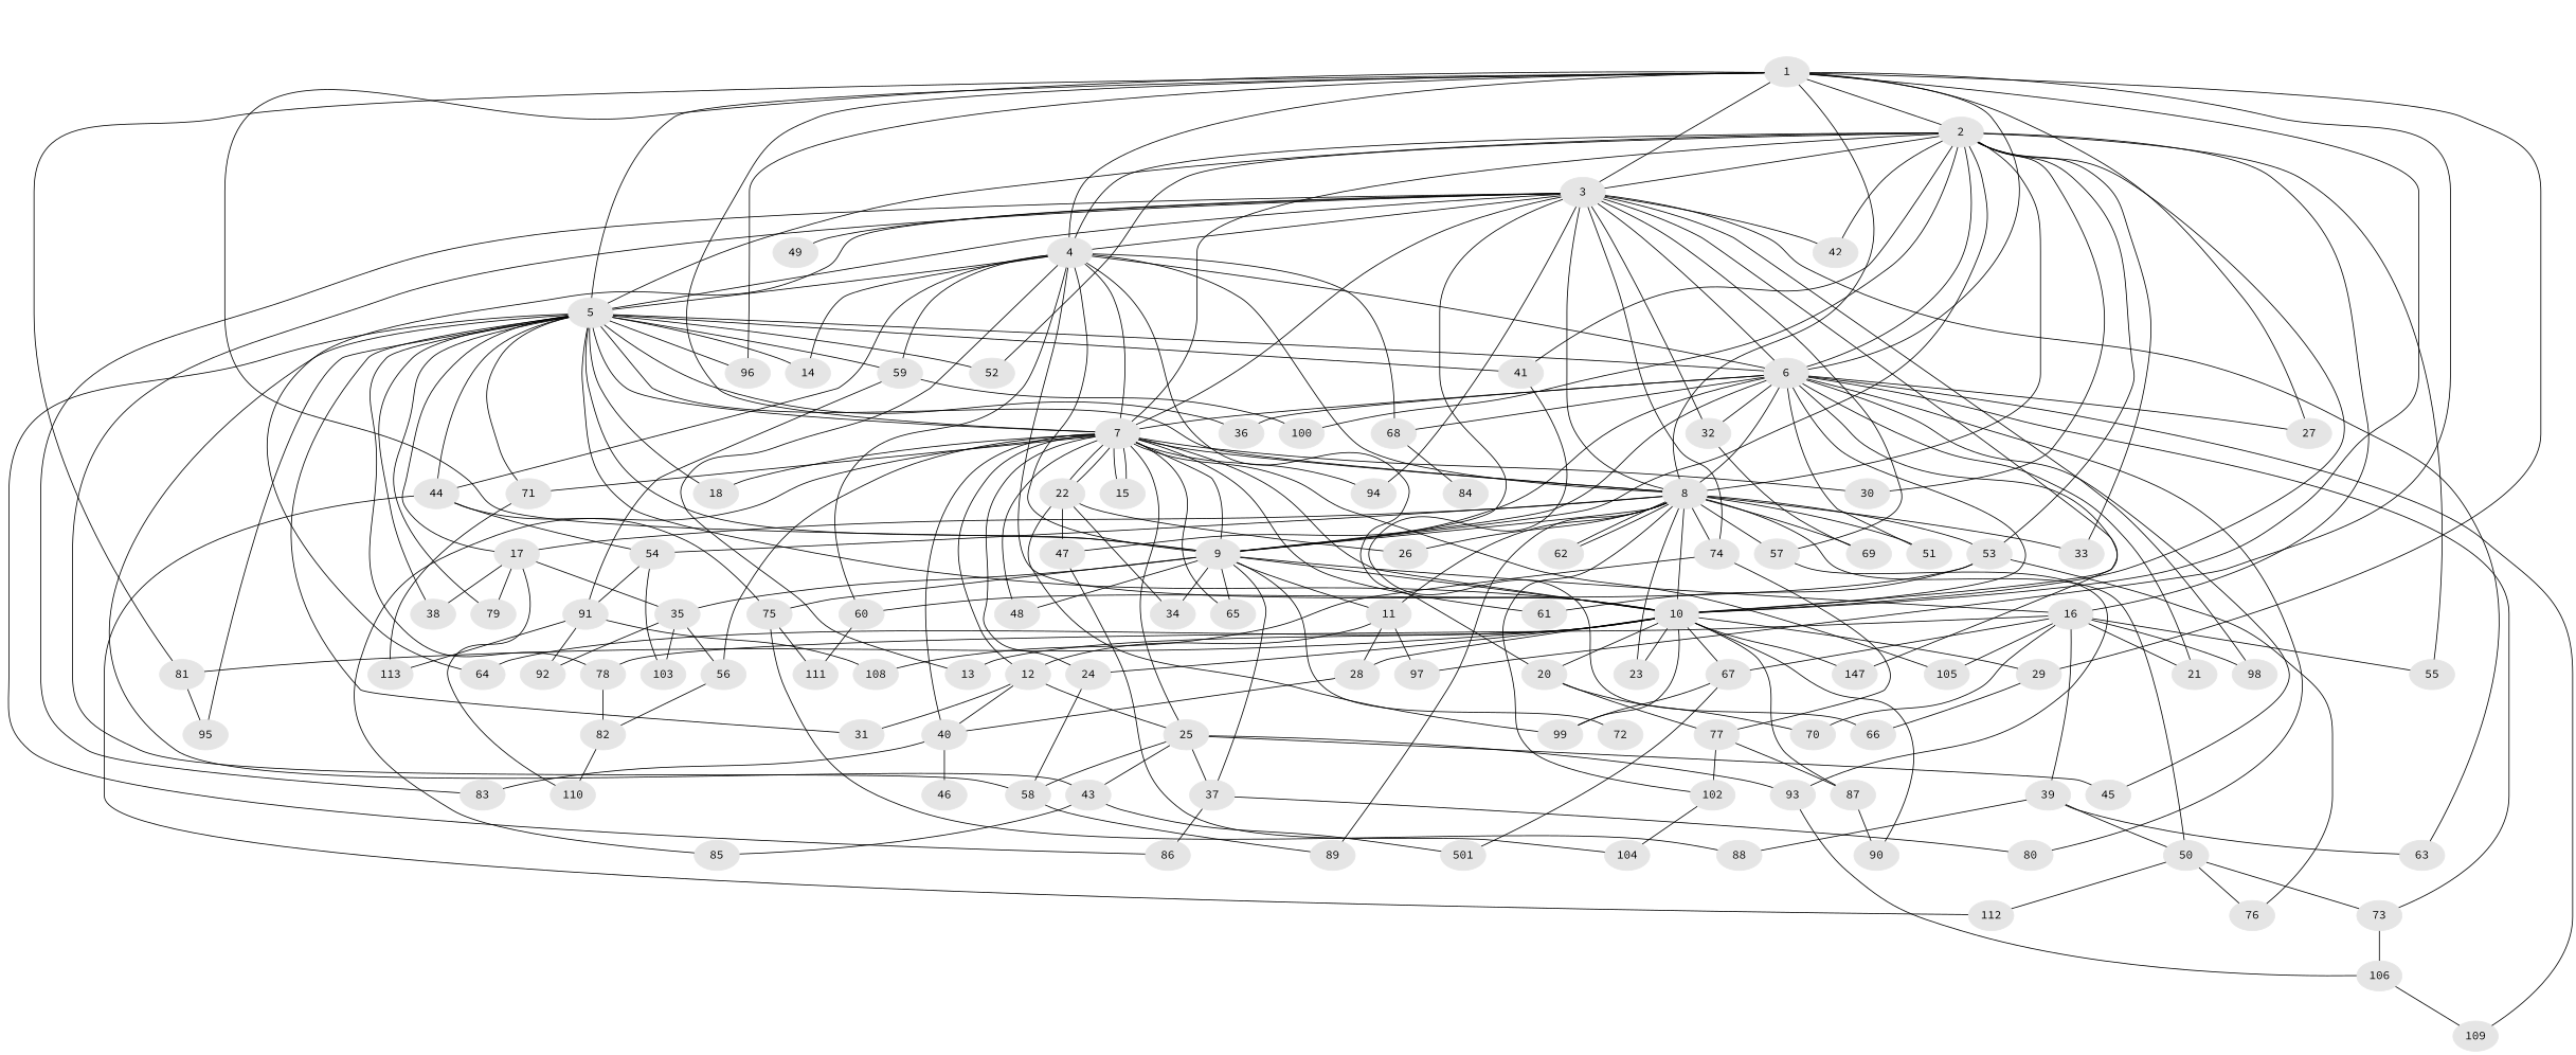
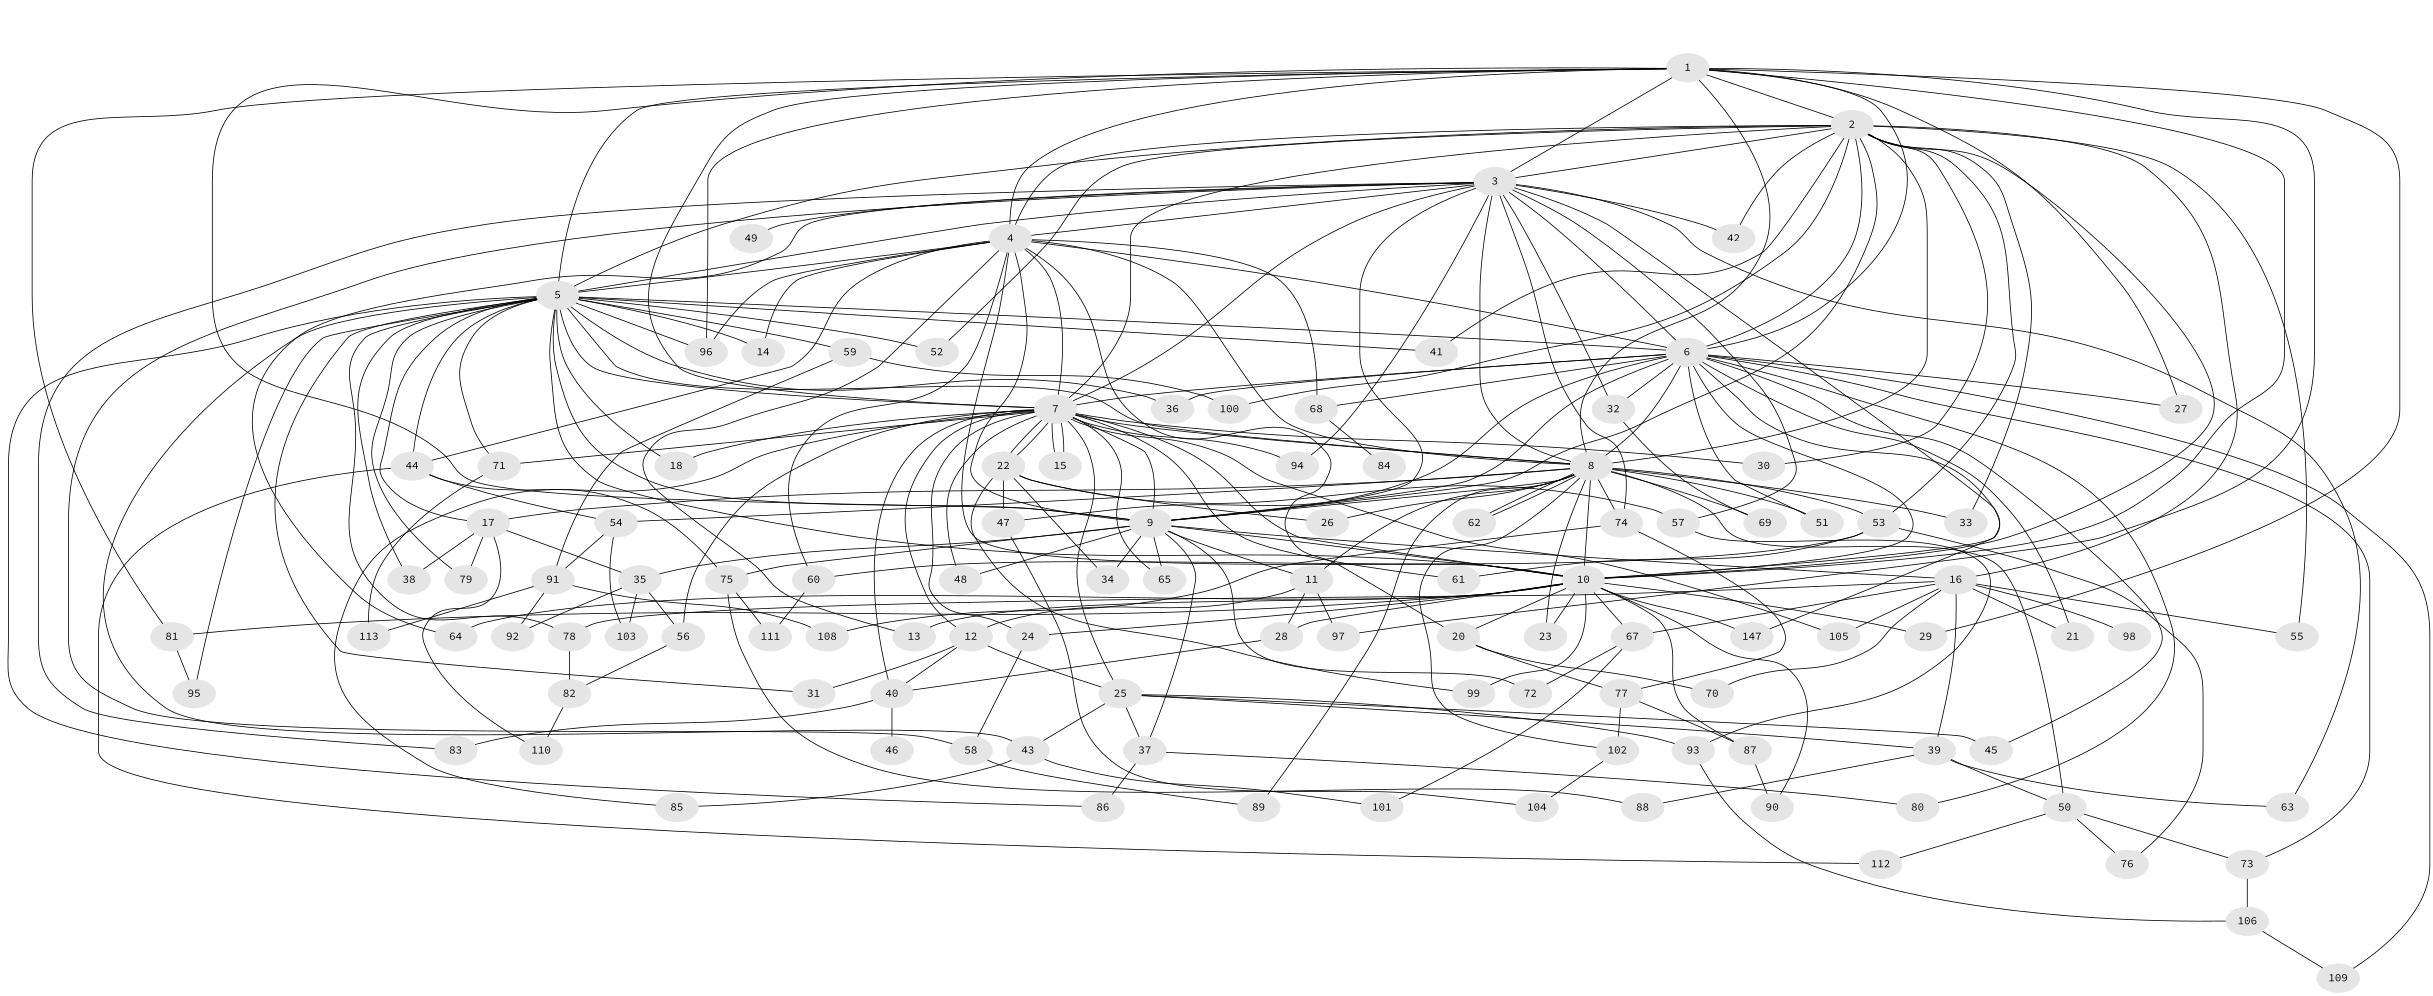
  graph {
    fontname="Source Code Pro"
    node [color=gray90 fontname="Source Code Pro" style=filled]
    edge [fontname="Source Code Pro"]
    1
    2
    3
    4
    5
    6
    7
    8
    9
    10
    27
    29
    81
    96
    97
    16
    30
    33
    41
    42
    52
    53
    55
    100
    32
    49
    57
    58
    63
    64
    74
    83
    94
    98
    13
    14
    20
    44
    59
    60
    68
    17
    18
    31
    36
    38
    43
    71
    78
    79
    86
    95
    21
    45
    47
    51
    73
    80
    n59 [label=147]
    109
    12
    15
    22
    24
    25
    40
    48
    56
    61
    65
    85
    105
    11
    23
    26
    50
    54
    62
    69
    89
    102
    34
    35
    37
    72
    75
    28
    67
    87
    90
    99
-   66
    39
    70
    76
    93
    77
    108
    112
    91
    111
    84
    110
-   101 [label=501]
+   101
    113
    82
    104
    106
    46
    103
    92
    88
    1 -- 2
    1 -- 3
    1 -- 4
    1 -- 5
    1 -- 6
    1 -- 7
    1 -- 8
    1 -- 9
    1 -- 10
    1 -- 27
    1 -- 29
    1 -- 81
    1 -- 96
    1 -- 97
    2 -- 3
    2 -- 4
    2 -- 5
    2 -- 6
    2 -- 7
    2 -- 8
    2 -- 9
    2 -- 10
    2 -- 16
    2 -- 30
    2 -- 33
    2 -- 41
    2 -- 42
    2 -- 52
    2 -- 53
    2 -- 55
    2 -- 100
    3 -- 4
    3 -- 5
    3 -- 6
    3 -- 7
    3 -- 8
    3 -- 9
    3 -- 10
    3 -- 42
    3 -- 32
    3 -- 49
    3 -- 57
    3 -- 58
    3 -- 63
    3 -- 64
    3 -- 74
    3 -- 83
    3 -- 94
-   3 -- 98
    4 -- 5
    4 -- 6
    4 -- 7
    4 -- 8
    4 -- 9
    4 -- 10
    4 -- 13
    4 -- 14
    4 -- 20
    4 -- 44
-   4 -- 59
+   4 -- 96
    4 -- 60
    4 -- 68
    5 -- 6
    5 -- 7
    5 -- 8
    5 -- 9
    5 -- 10
    5 -- 96
    5 -- 41
    5 -- 52
    5 -- 14
    5 -- 44
    5 -- 59
    5 -- 17
    5 -- 18
    5 -- 31
    5 -- 36
    5 -- 38
    5 -- 43
    5 -- 71
    5 -- 78
    5 -- 79
    5 -- 86
    5 -- 95
    6 -- 7
    6 -- 8
    6 -- 9
    6 -- 10
    6 -- 27
    6 -- 32
    6 -- 68
    6 -- 36
    6 -- 21
    6 -- 45
    6 -- 47
    6 -- 51
    6 -- 73
    6 -- 80
    6 -- n59
    6 -- 109
    7 -- 8
    7 -- 9
    7 -- 10
    7 -- 30
    7 -- 94
    7 -- 18
    7 -- 71
    7 -- 12
    7 -- 15
    7 -- 15
    7 -- 22
    7 -- 22
    7 -- 24
    7 -- 25
    7 -- 40
    7 -- 48
    7 -- 56
    7 -- 61
    7 -- 65
    7 -- 85
    7 -- 105
    8 -- 9
    8 -- 10
    8 -- 33
    8 -- 53
-   8 -- 57
+   22 -- 57
    8 -- 74
    8 -- 17
    8 -- 51
    8 -- 11
    8 -- 23
    8 -- 26
    8 -- 50
    8 -- 54
    8 -- 62
    8 -- 62
    8 -- 69
    8 -- 89
    8 -- 102
    9 -- 10
    9 -- 16
    9 -- 48
    9 -- 65
    9 -- 11
    9 -- 34
    9 -- 35
    9 -- 37
    9 -- 72
    9 -- 75
    10 -- 29
    10 -- 81
    10 -- 64
    10 -- 13
    10 -- 20
    10 -- n59
    10 -- 24
    10 -- 23
    10 -- 28
    10 -- 67
    10 -- 87
    10 -- 90
    10 -- 99
-   29 -- 66
    81 -- 95
    16 -- 55
    16 -- 98
    16 -- 78
    16 -- 21
    16 -- 105
    16 -- 67
    16 -- 39
    16 -- 70
-   41 -- 66
    53 -- 60
    53 -- 61
    53 -- 76
    32 -- 69
    57 -- 93
    58 -- 89
    74 -- 77
    74 -- 108
    20 -- 70
    20 -- 77
    44 -- 54
    44 -- 75
    44 -- 112
    59 -- 100
    59 -- 91
    60 -- 111
    68 -- 84
    17 -- 38
    17 -- 79
    17 -- 35
    17 -- 110
    43 -- 85
    43 -- 101
    71 -- 113
    78 -- 82
    47 -- 104
    73 -- 106
    12 -- 31
    12 -- 25
    12 -- 40
    22 -- 47
    22 -- 26
    22 -- 34
    22 -- 99
    24 -- 58
    25 -- 43
    25 -- 45
    25 -- 37
-   25 -- 58
+   25 -- 39
    25 -- 93
    40 -- 83
    40 -- 46
    56 -- 82
    11 -- 97
    11 -- 12
    11 -- 28
    50 -- 73
    50 -- 76
    50 -- 112
    54 -- 91
    54 -- 103
    102 -- 104
    35 -- 56
    35 -- 103
    35 -- 92
    37 -- 86
    37 -- 80
    75 -- 111
    75 -- 88
    28 -- 40
-   67 -- 99
+   67 -- 72
    67 -- 101
    87 -- 90
    39 -- 63
    39 -- 50
    39 -- 88
    93 -- 106
    77 -- 102
    77 -- 87
    91 -- 108
    91 -- 113
    91 -- 92
    82 -- 110
    106 -- 109
  }
